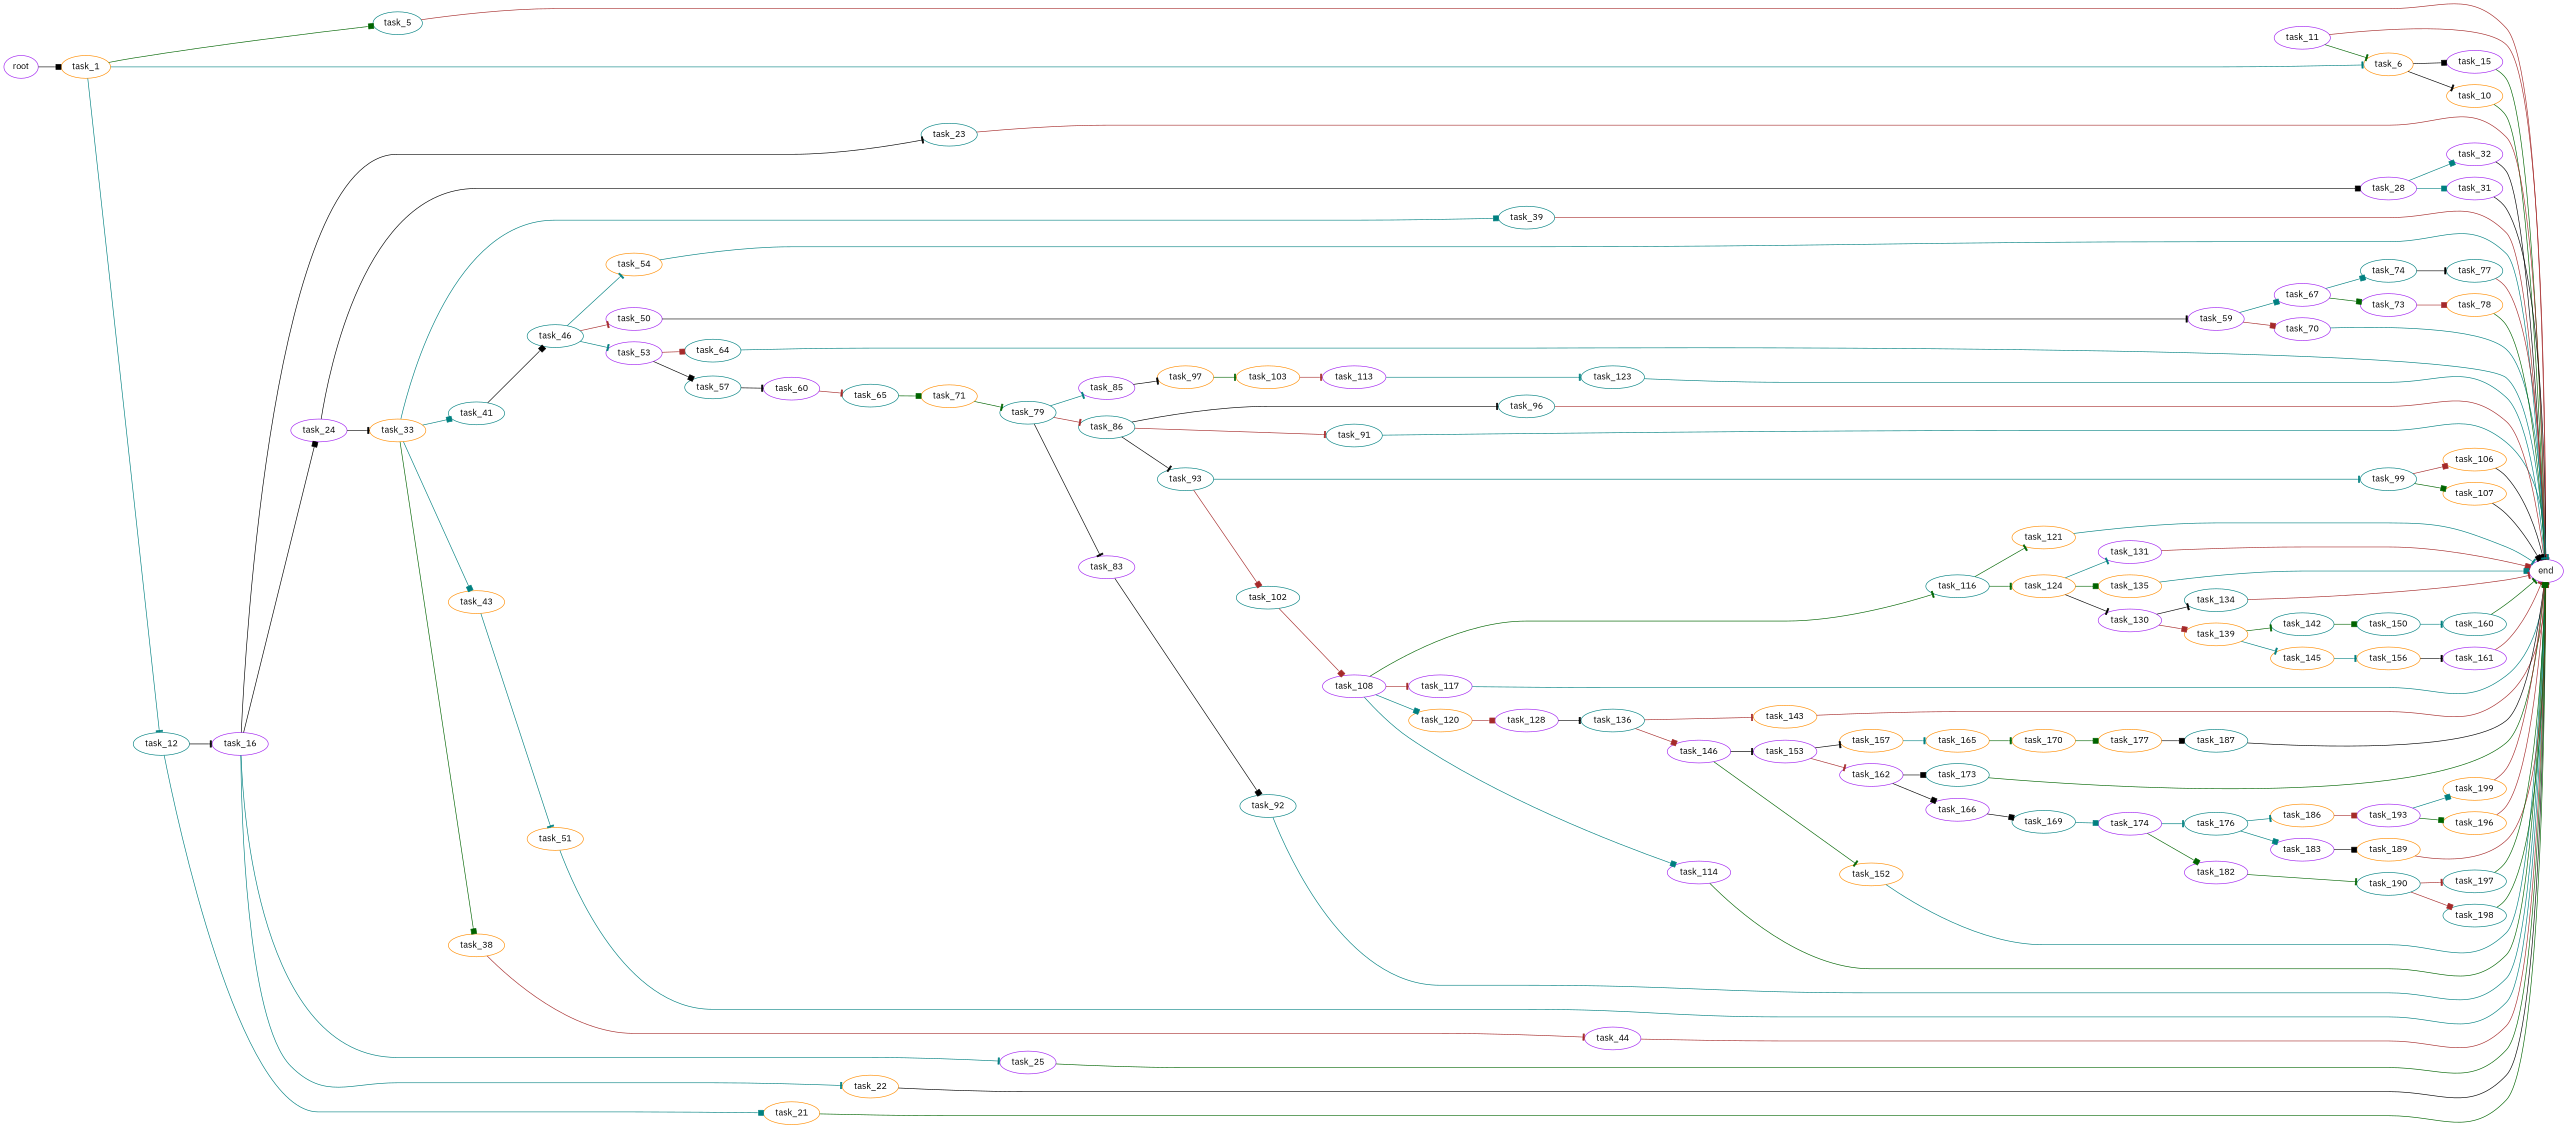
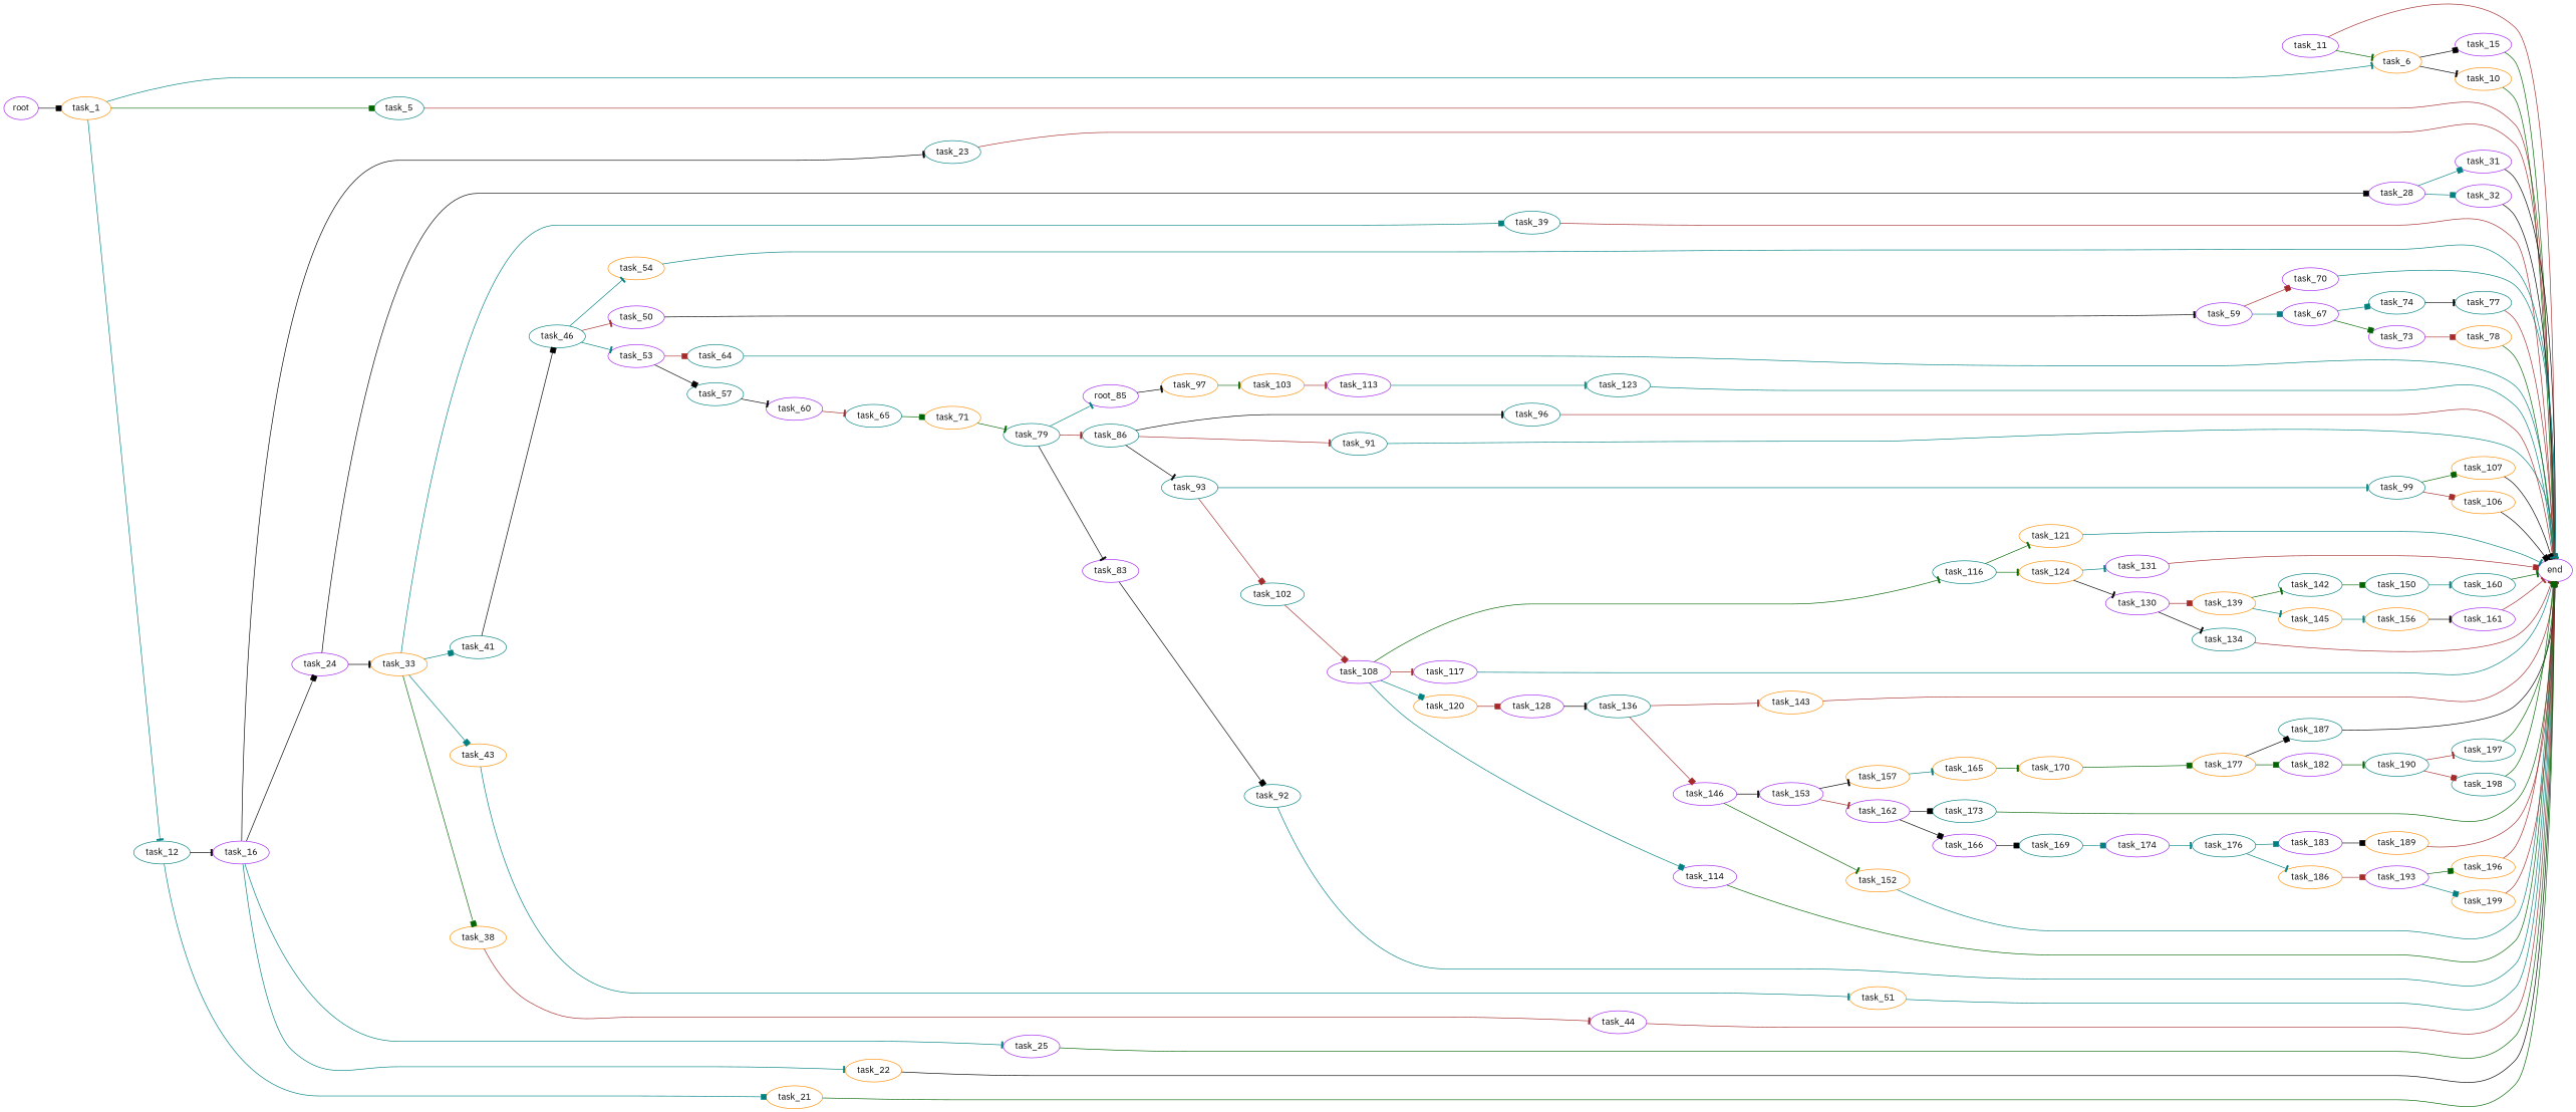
  digraph {
    fontname="IBM Plex Sans"
    rankdir=LR
    node [color=purple fontname="IBM Plex Sans"]
    edge [arrowhead=tee color=teal fontname="IBM Plex Sans"]
    task_1 [color=darkorange]
    root
    task_5 [color=teal]
    task_6 [color=darkorange]
    task_12 [color=teal]
    end
    task_10 [color=darkorange]
    task_15
    task_16
    task_21 [color=darkorange]
    task_11
    task_22 [color=darkorange]
    task_23 [color=teal]
    task_24
    task_25
    task_28
    task_33 [color=darkorange]
    task_31
    task_32
    task_38 [color=darkorange]
    task_39 [color=teal]
    task_41 [color=teal]
    task_43 [color=darkorange]
    task_44
    task_46 [color=teal]
    task_51 [color=darkorange]
    task_50
    task_53
    task_54 [color=darkorange]
    task_59
    task_57 [color=teal]
    task_64 [color=teal]
    task_67
    task_70
    task_60
    task_73
    task_74 [color=teal]
    task_65 [color=teal]
    task_71 [color=darkorange]
    task_78 [color=darkorange]
    task_77 [color=teal]
    task_79 [color=teal]
    task_83
-   task_85
+   task_85 [label=root_85]
    task_86 [color=teal]
    task_92 [color=teal]
    task_97 [color=darkorange]
    task_91 [color=teal]
    task_93 [color=teal]
    task_96 [color=teal]
    task_103 [color=darkorange]
    task_99 [color=teal]
    task_102 [color=teal]
    task_113
    task_106 [color=darkorange]
    task_107 [color=darkorange]
    task_108
    task_114
    task_116 [color=teal]
    task_117
    task_120 [color=darkorange]
    task_123 [color=teal]
    task_121 [color=darkorange]
    task_124 [color=darkorange]
    task_128
    task_130
    task_131
-   task_135 [color=darkorange]
    task_136 [color=teal]
    task_134 [color=teal]
    task_139 [color=darkorange]
    task_143 [color=darkorange]
    task_146
    task_142 [color=teal]
    task_145 [color=darkorange]
    task_152 [color=darkorange]
    task_153
    task_150 [color=teal]
    task_156 [color=darkorange]
    task_157 [color=darkorange]
    task_162
    task_160 [color=teal]
    task_161
    task_165 [color=darkorange]
    task_166
    task_173 [color=teal]
    task_170 [color=darkorange]
    task_169 [color=teal]
    task_177 [color=darkorange]
    task_174
    task_182
    task_187 [color=teal]
    task_176 [color=teal]
    task_183
    task_186 [color=darkorange]
    task_190 [color=teal]
    task_189 [color=darkorange]
    task_193
    task_196 [color=darkorange]
    task_199 [color=darkorange]
    task_197 [color=teal]
    task_198 [color=teal]
    task_1 -> task_5 [arrowhead=box color=darkgreen]
    task_1 -> task_6
    task_1 -> task_12
    root -> task_1 [arrowhead=box color=black]
    task_5 -> end [color=brown]
    task_6 -> task_10 [color=black]
    task_6 -> task_15 [arrowhead=box color=black]
    task_12 -> task_16 [color=black]
    task_12 -> task_21 [arrowhead=box]
    task_10 -> end [color=darkgreen]
    task_15 -> end [color=darkgreen]
    task_16 -> task_22
    task_16 -> task_23 [color=black]
    task_16 -> task_24 [arrowhead=box color=black]
    task_16 -> task_25
    task_21 -> end [color=darkgreen]
    task_11 -> task_6 [color=darkgreen]
    task_11 -> end [color=brown]
    task_22 -> end [arrowhead=box color=black]
    task_23 -> end [color=brown]
    task_24 -> task_28 [arrowhead=box color=black]
    task_24 -> task_33 [color=black]
    task_25 -> end [arrowhead=box color=darkgreen]
    task_28 -> task_31 [arrowhead=box]
    task_28 -> task_32 [arrowhead=box]
    task_33 -> task_38 [arrowhead=box color=darkgreen]
    task_33 -> task_39 [arrowhead=box]
    task_33 -> task_41 [arrowhead=box]
    task_33 -> task_43 [arrowhead=box]
    task_31 -> end [color=black]
    task_32 -> end [arrowhead=box color=black]
    task_38 -> task_44 [color=brown]
    task_39 -> end [color=brown]
    task_41 -> task_46 [arrowhead=box color=black]
    task_43 -> task_51
    task_44 -> end [arrowhead=box color=brown]
    task_46 -> task_50 [color=brown]
    task_46 -> task_53
    task_46 -> task_54
    task_51 -> end
    task_50 -> task_59 [color=black]
    task_53 -> task_57 [arrowhead=box color=black]
    task_53 -> task_64 [arrowhead=box color=brown]
    task_54 -> end [arrowhead=box]
    task_59 -> task_67 [arrowhead=box]
    task_59 -> task_70 [arrowhead=box color=brown]
    task_57 -> task_60 [color=black]
    task_64 -> end [arrowhead=box]
    task_67 -> task_73 [arrowhead=box color=darkgreen]
    task_67 -> task_74 [arrowhead=box]
    task_70 -> end
    task_60 -> task_65 [color=brown]
    task_73 -> task_78 [arrowhead=box color=brown]
    task_74 -> task_77 [color=black]
    task_65 -> task_71 [arrowhead=box color=darkgreen]
    task_71 -> task_79 [color=darkgreen]
    task_78 -> end [color=darkgreen]
    task_77 -> end [arrowhead=box color=brown]
    task_79 -> task_83 [color=black]
    task_79 -> task_85
    task_79 -> task_86 [color=brown]
    task_83 -> task_92 [arrowhead=box color=black]
    task_85 -> task_97 [color=black]
    task_86 -> task_91 [color=brown]
    task_86 -> task_93 [color=black]
    task_86 -> task_96 [color=black]
    task_92 -> end
    task_97 -> task_103 [color=darkgreen]
    task_91 -> end [arrowhead=box]
    task_93 -> task_99
    task_93 -> task_102 [arrowhead=box color=brown]
    task_96 -> end [arrowhead=box color=brown]
    task_103 -> task_113 [color=brown]
    task_99 -> task_106 [arrowhead=box color=brown]
    task_99 -> task_107 [arrowhead=box color=darkgreen]
    task_102 -> task_108 [arrowhead=box color=brown]
    task_113 -> task_123
    task_106 -> end [arrowhead=box color=black]
    task_107 -> end [arrowhead=box color=black]
    task_108 -> task_114 [arrowhead=box]
    task_108 -> task_116 [color=darkgreen]
    task_108 -> task_117 [color=brown]
    task_108 -> task_120 [arrowhead=box]
    task_114 -> end [color=darkgreen]
    task_116 -> task_121 [color=darkgreen]
    task_116 -> task_124 [color=darkgreen]
    task_117 -> end
    task_120 -> task_128 [arrowhead=box color=brown]
    task_123 -> end
    task_121 -> end
    task_124 -> task_130 [color=black]
    task_124 -> task_131
-   task_124 -> task_135 [arrowhead=box color=darkgreen]
    task_128 -> task_136 [color=black]
    task_130 -> task_134 [color=black]
    task_130 -> task_139 [arrowhead=box color=brown]
    task_131 -> end [arrowhead=box color=brown]
-   task_135 -> end [arrowhead=box]
    task_136 -> task_143 [color=brown]
    task_136 -> task_146 [arrowhead=box color=brown]
    task_134 -> end [color=brown]
    task_139 -> task_142 [color=darkgreen]
    task_139 -> task_145
    task_143 -> end [arrowhead=box color=brown]
    task_146 -> task_152 [color=darkgreen]
    task_146 -> task_153 [color=black]
    task_142 -> task_150 [arrowhead=box color=darkgreen]
    task_145 -> task_156
    task_152 -> end
    task_153 -> task_157 [color=black]
    task_153 -> task_162 [color=brown]
    task_150 -> task_160
    task_156 -> task_161 [color=black]
    task_157 -> task_165
    task_162 -> task_166 [arrowhead=box color=black]
    task_162 -> task_173 [arrowhead=box color=black]
    task_160 -> end [color=darkgreen]
    task_161 -> end [color=brown]
    task_165 -> task_170 [color=darkgreen]
    task_166 -> task_169 [arrowhead=box color=black]
    task_173 -> end [arrowhead=box color=darkgreen]
    task_170 -> task_177 [arrowhead=box color=darkgreen]
    task_169 -> task_174 [arrowhead=box]
-   task_174 -> task_182 [arrowhead=box color=darkgreen]
+   task_177 -> task_182 [arrowhead=box color=darkgreen]
    task_177 -> task_187 [arrowhead=box color=black]
    task_174 -> task_176
    task_182 -> task_190 [color=darkgreen]
    task_187 -> end [color=black]
    task_176 -> task_183 [arrowhead=box]
    task_176 -> task_186
    task_183 -> task_189 [arrowhead=box color=black]
    task_186 -> task_193 [arrowhead=box color=brown]
    task_190 -> task_197 [color=brown]
    task_190 -> task_198 [arrowhead=box color=brown]
    task_189 -> end [color=brown]
    task_193 -> task_196 [arrowhead=box color=darkgreen]
    task_193 -> task_199 [arrowhead=box]
    task_196 -> end [color=brown]
    task_199 -> end [color=brown]
    task_197 -> end [arrowhead=box color=darkgreen]
    task_198 -> end [color=darkgreen]
  }
